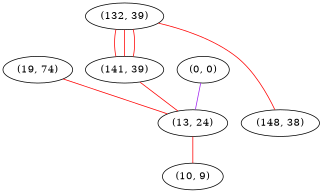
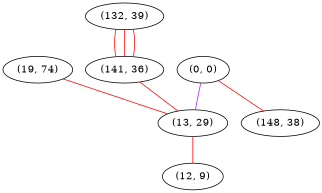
  graph {
    fontname="DejaVu Serif"
    node [fontname="DejaVu Serif"]
    edge [color=red fontname="DejaVu Serif" weight=1]
    n1 [label="(19, 74)"]
-   "(13, 29)" [label="(13, 24)"]
-   "(10, 9)"
+   "(13, 29)"
+   "(10, 9)" [label="(12, 9)"]
    n4 [label="(132, 39)"]
-   "(141, 39)"
+   "(141, 39)" [label="(141, 36)"]
    "(148, 38)"
    "(0, 0)"
    n1 -- "(13, 29)"
    "(13, 29)" -- "(10, 9)"
    n4 -- "(141, 39)"
    n4 -- "(141, 39)"
    n4 -- "(141, 39)"
-   n4 -- "(148, 38)"
+   "(0, 0)" -- "(148, 38)"
    "(141, 39)" -- "(13, 29)"
    "(0, 0)" -- "(13, 29)" [color=purple weight=4]
  }
